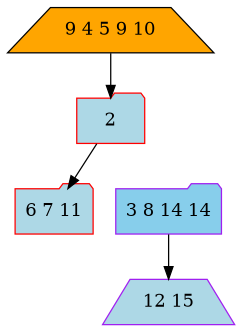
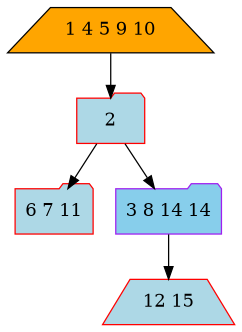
  digraph {
    node [color=red fillcolor=lightblue shape=folder style=filled]
-   n1 [color=black fillcolor=orange label="9 4 5 9 10" shape=trapezium]
+   n1 [color=black fillcolor=orange label="1 4 5 9 10" shape=trapezium]
    n2 [label=2]
    n3 [label="6 7 11"]
    n4 [color=purple fillcolor=skyblue label="3 8 14 14"]
-   n5 [color=purple label="12 15" shape=trapezium]
+   n5 [label="12 15" shape=trapezium]
    n1 -> n2
    n2 -> n3
+   n2 -> n4
    n4 -> n5
  }
